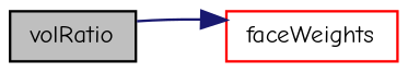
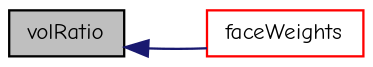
  digraph {
    rankdir=LR
    fontname="Comic Neue"
    node [fontname="Comic Neue" fontsize=10 shape=record]
    n1 [color=black fillcolor=grey75 fontcolor=black height=0.2 label=volRatio style=filled width=0.4]
    n2 [color=red height=0.2 label=faceWeights width=0.4]
-   n2 -> n1 [color=midnightblue dir=back fontname="Comic Neue" fontsize=10 labelfontname=FreeSans labelfontsize=10 style=solid]
+   n1 -> n2 [color=midnightblue dir=back fontname="Comic Neue" fontsize=10 labelfontname=FreeSans labelfontsize=10 style=solid]
  }
